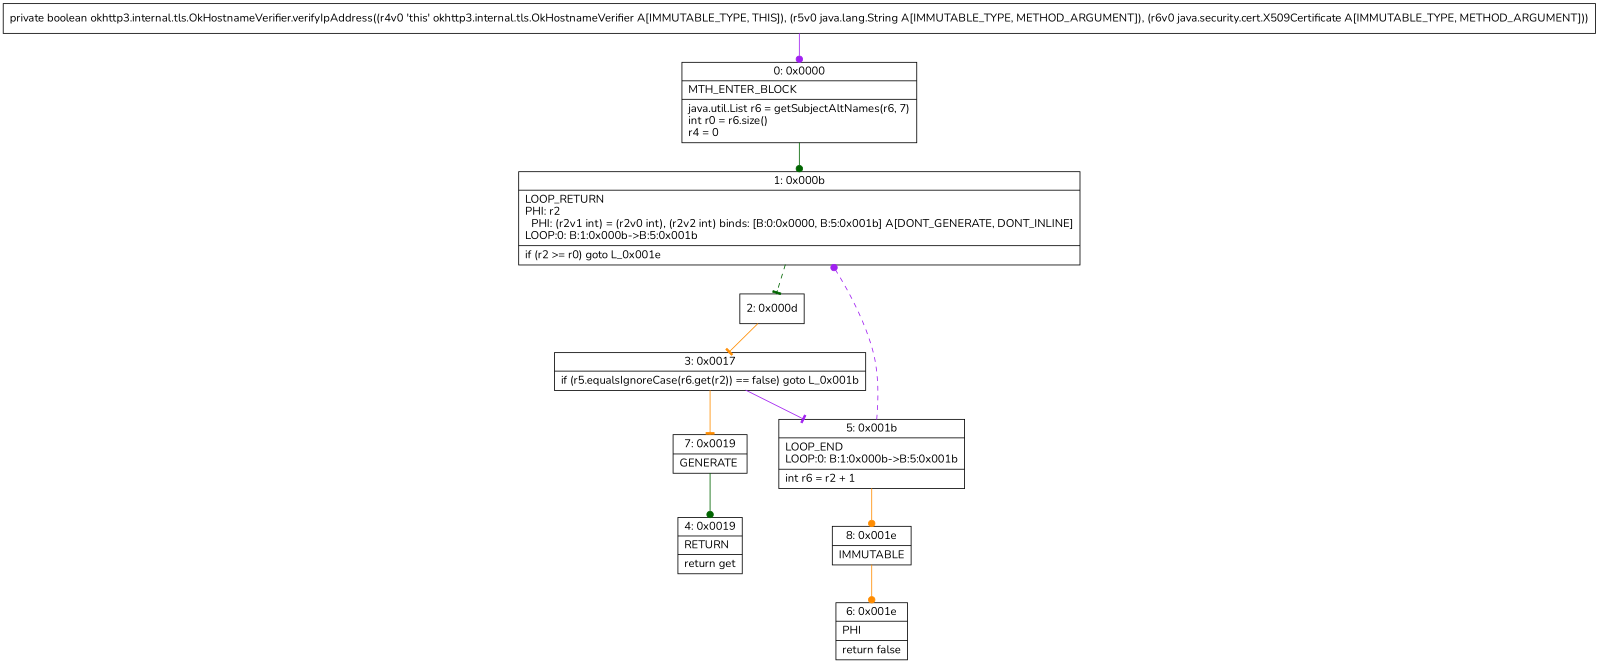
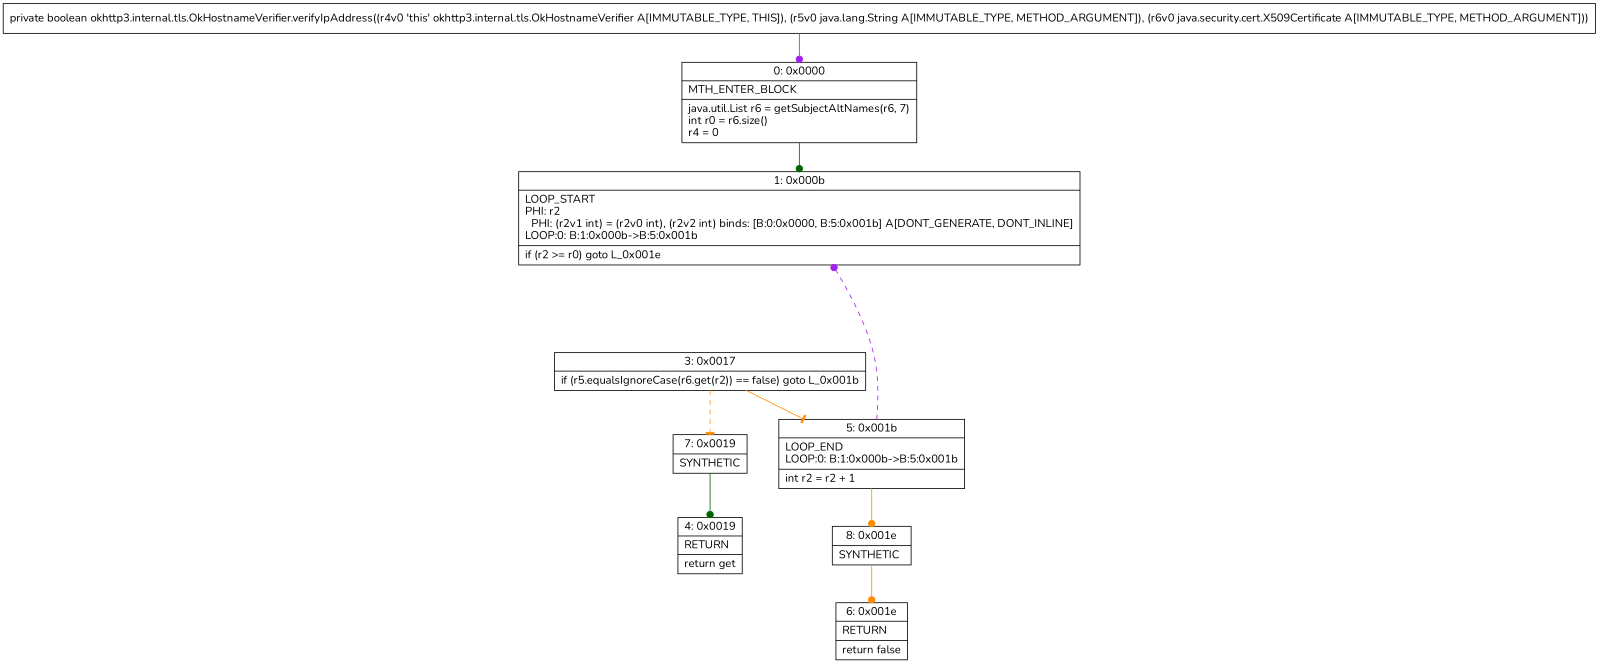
  digraph {
    fontname=Nunito
    node [fontname=Nunito shape=record]
    edge [arrowhead=dot color=darkorange fontname=Nunito]
    n1 [label="{0\:\ 0x0000|MTH_ENTER_BLOCK\l|java.util.List r6 = getSubjectAltNames(r6, 7)\lint r0 = r6.size()\lr4 = 0\l}"]
-   n2 [label="{1\:\ 0x000b|LOOP_RETURN\lPHI: r2 \l  PHI: (r2v1 int) = (r2v0 int), (r2v2 int) binds: [B:0:0x0000, B:5:0x001b] A[DONT_GENERATE, DONT_INLINE]\lLOOP:0: B:1:0x000b\-\>B:5:0x001b\l|if (r2 \>= r0) goto L_0x001e\l}"]
-   n3 [label="{2\:\ 0x000d}"]
+   n2 [label="{1\:\ 0x000b|LOOP_START\lPHI: r2 \l  PHI: (r2v1 int) = (r2v0 int), (r2v2 int) binds: [B:0:0x0000, B:5:0x001b] A[DONT_GENERATE, DONT_INLINE]\lLOOP:0: B:1:0x000b\-\>B:5:0x001b\l|if (r2 \>= r0) goto L_0x001e\l}"]
    n4 [label="{3\:\ 0x0017|if (r5.equalsIgnoreCase(r6.get(r2)) == false) goto L_0x001b\l}"]
-   n5 [label="{8\:\ 0x001e|IMMUTABLE\l}"]
-   n6 [label="{6\:\ 0x001e|PHI\l|return false\l}"]
-   n7 [label="{5\:\ 0x001b|LOOP_END\lLOOP:0: B:1:0x000b\-\>B:5:0x001b\l|int r6 = r2 + 1\l}"]
-   n8 [label="{7\:\ 0x0019|GENERATE\l}"]
+   n5 [label="{8\:\ 0x001e|SYNTHETIC\l}"]
+   n6 [label="{6\:\ 0x001e|RETURN\l|return false\l}"]
+   n7 [label="{5\:\ 0x001b|LOOP_END\lLOOP:0: B:1:0x000b\-\>B:5:0x001b\l|int r2 = r2 + 1\l}"]
+   n8 [label="{7\:\ 0x0019|SYNTHETIC\l}"]
    n9 [label="{4\:\ 0x0019|RETURN\l|return get\l}"]
    n10 [label="{private boolean okhttp3.internal.tls.OkHostnameVerifier.verifyIpAddress((r4v0 'this' okhttp3.internal.tls.OkHostnameVerifier A[IMMUTABLE_TYPE, THIS]), (r5v0 java.lang.String A[IMMUTABLE_TYPE, METHOD_ARGUMENT]), (r6v0 java.security.cert.X509Certificate A[IMMUTABLE_TYPE, METHOD_ARGUMENT])) }"]
    n1 -> n2 [color=darkgreen]
-   n2 -> n3 [arrowhead=tee color=darkgreen style=dashed]
-   n3 -> n4 [arrowhead=tee]
-   n4 -> n7 [arrowhead=tee color=purple]
-   n4 -> n8 [arrowhead=tee style=solid]
+   n4 -> n7 [arrowhead=tee]
+   n4 -> n8 [arrowhead=tee style=dashed]
    n5 -> n6
    n7 -> n2 [color=purple style=dashed]
    n7 -> n5
    n8 -> n9 [color=darkgreen]
    n10 -> n1 [color=purple]
  }
